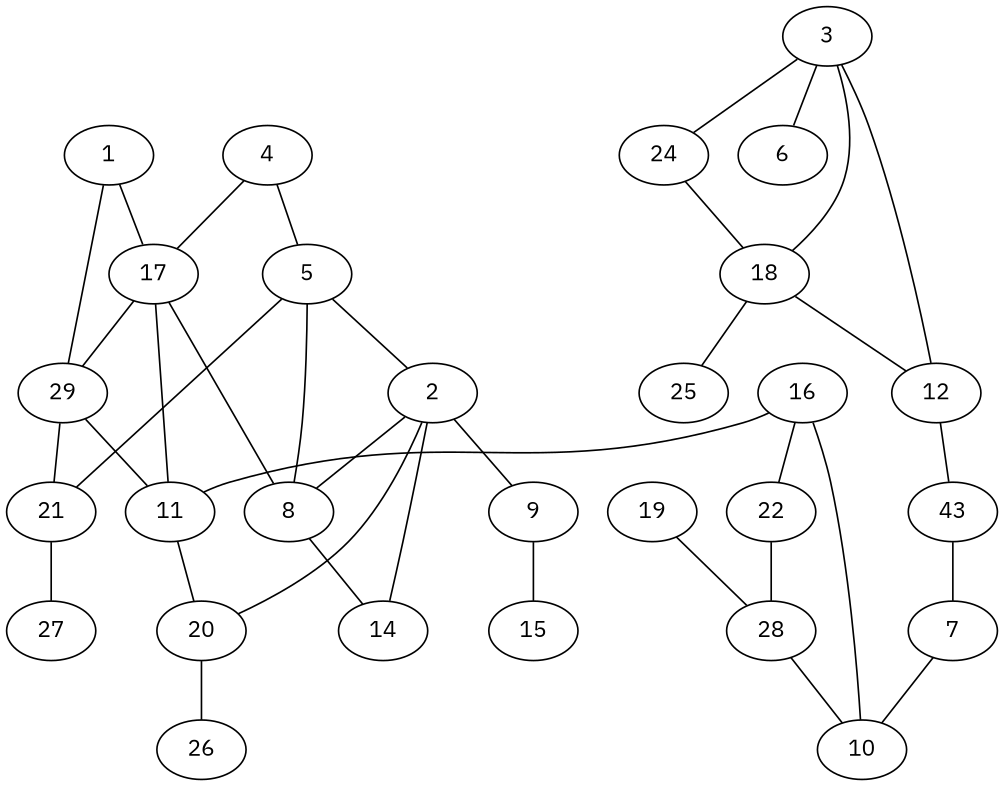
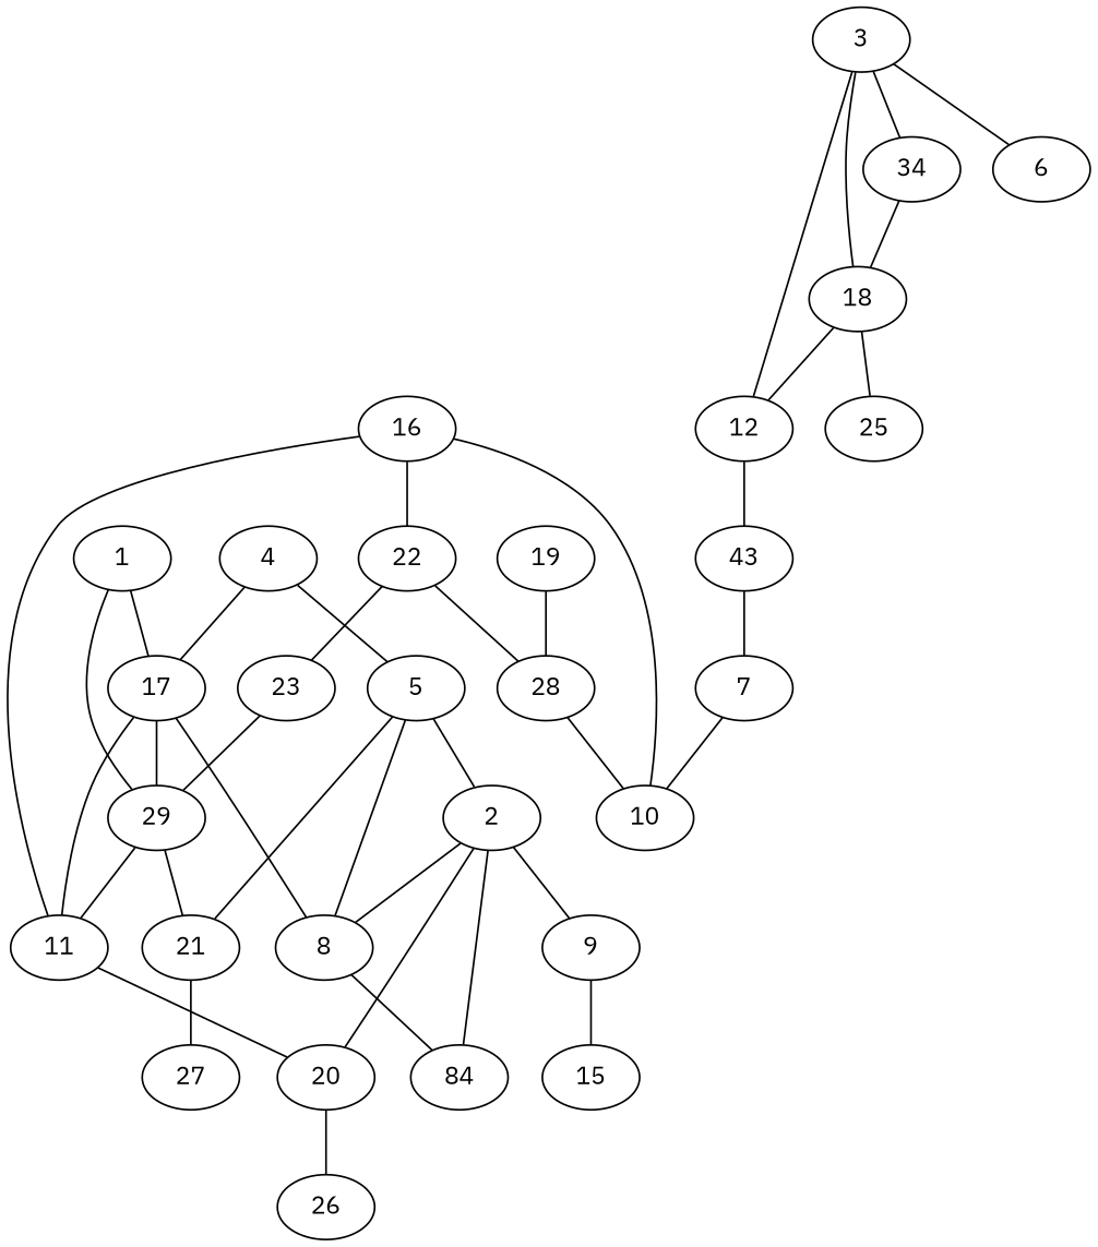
  graph {
    fontname="IBM Plex Sans"
    node [aaLength=4 fontname="IBM Plex Sans" sequence=VCHITC type=1]
    edge [distance0=0.0 fontname="IBM Plex Sans" frequency=1 type0=4]
    1 [aaLength=9 sequence=IKAWDIAIA type=0]
    17 [sequence=FSFD]
    29 [sequence=FSFD]
    8 [aaLength=6]
    11 [sequence=KFDS]
    21 [aaLength=11 sequence=LVFEVELFEFK]
-   14 [aaLength=6]
+   14 [aaLength=6 label=84]
    4 [aaLength=9 sequence=IKAWDIAIA type=0]
    5 [sequence=PEYA type=0]
    20 [aaLength=6]
    2 [sequence=PEYA type=0]
    9 [aaLength=11 sequence=LVFEVELFEFK]
    15 [aaLength=11 sequence=LVFEVELFEFK]
    26 [aaLength=6]
    3 [aaLength=5 sequence=LPMEG type=0]
    6 [aaLength=2 sequence=VD]
    12 [aaLength=2 sequence=VD]
    18 [aaLength=2 sequence=VD]
-   24 [aaLength=2 sequence=VD]
+   24 [aaLength=2 sequence=VD label=34]
    n20 [aaLength=7 label=43 sequence=VLKVIKR]
    25 [aaLength=7 sequence=VLKVIKR]
    7 [aaLength=7 sequence=VLKVIKR]
    27 [aaLength=11 sequence=LVFEVELFEFK]
    10 [aaLength=10 sequence=RVFVHYTGWL]
    16 [aaLength=10 sequence=RVFVHYTGWL]
    22 [aaLength=10 sequence=RVFVHYTGWL]
    28 [aaLength=10 sequence=RVFVHYTGWL]
+   23 [sequence=KFDS]
    19 [aaLength=7 sequence=VLKVIKR]
    1 -- 17 [distance0=17.45159 type0=2]
    1 -- 29 [distance0=17.45159 type0=3]
    17 -- 29 [type0=1]
    17 -- 8 [distance0=21.0]
    29 -- 11 [distance0=11.0 type0=2]
    29 -- 21 [distance0=6.0]
    8 -- 14 [type0=5]
    11 -- 17 [distance0=7.0]
    11 -- 20 [distance0=6.0]
    21 -- 27 [type0=5]
    4 -- 17 [distance0=24.39353 type0=3]
    4 -- 5 [distance0=22.76673 type0=2]
    5 -- 8 [distance0=26.20551 type0=3]
    5 -- 21 [distance0=15.0]
    5 -- 2 [distance0=21.06053 type0=1]
    20 -- 26 [type0=5]
    2 -- 8 [distance0=14.65553 type0=1]
    2 -- 14 [distance0=14.65553 type0=2]
    2 -- 20 [distance0=14.65553 type0=3]
    2 -- 9 [distance0=15.0]
    9 -- 15 [type0=5]
    3 -- 6 [distance0=30.95215 type0=1]
    3 -- 12 [distance0=30.95215 type0=2]
    3 -- 18 [distance0=30.95215 type0=3]
    3 -- 24 [type0=5]
    12 -- n20 [distance0=8.0]
    18 -- 12 [type0=5]
    18 -- 25 [distance0=8.0]
    24 -- 18 [type0=5]
    n20 -- 7 [type0=5]
    7 -- 10 [distance0=12.0]
    10 -- 16 [distance1=0.0 frequency=2 type0=1 type1=5]
    16 -- 11 [distance0=4.0]
    16 -- 22 [type0=2]
    22 -- 28 [type0=3]
+   22 -- 23 [distance0=4.0]
    28 -- 10 [type0=1]
+   23 -- 29 [distance0=11.0 distance1=7.0 frequency=2 type0=3 type1=4]
    19 -- 28 [distance0=12.0]
  }
